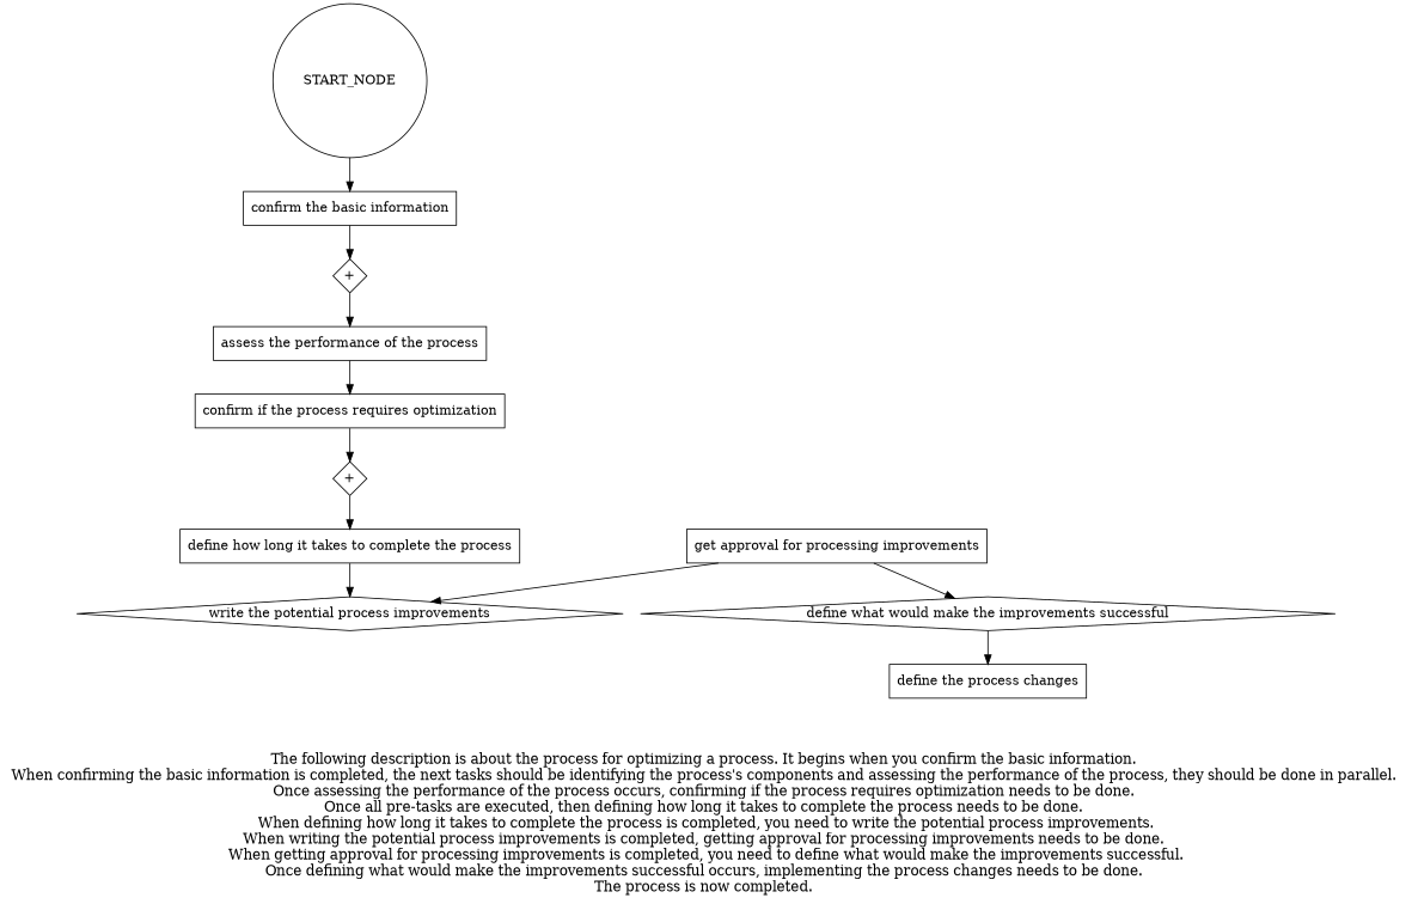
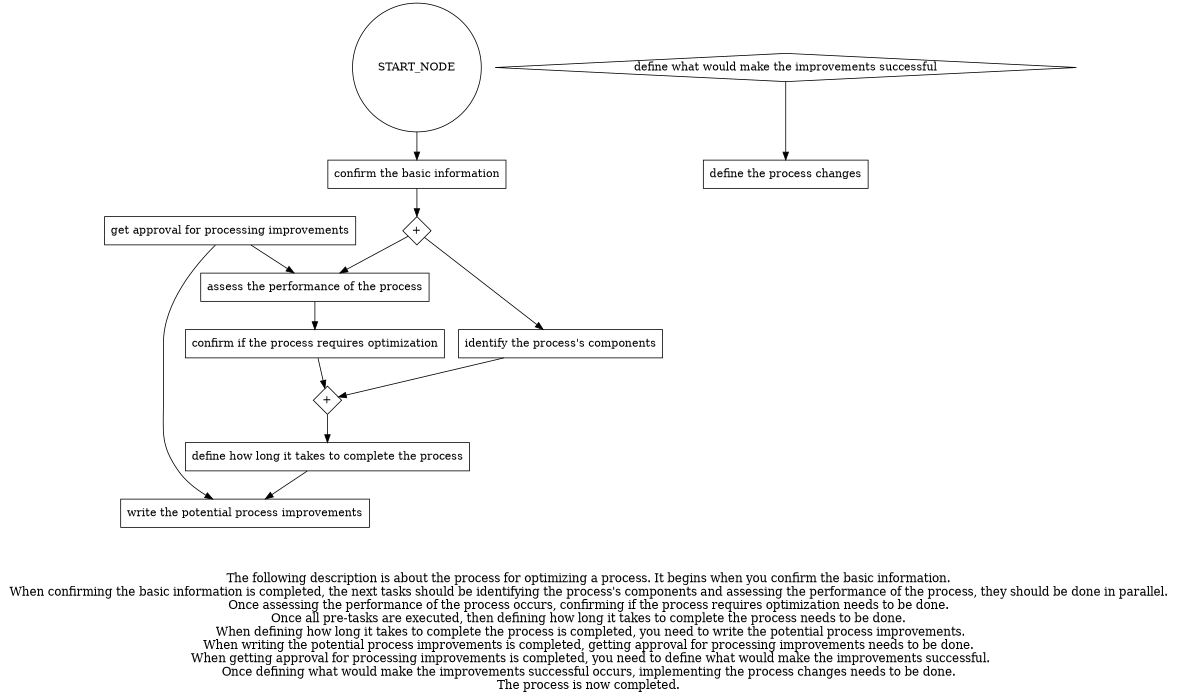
  digraph {
    fontsize=15
    label="\n\n\nThe following description is about the process for optimizing a process. It begins when you confirm the basic information. \nWhen confirming the basic information is completed, the next tasks should be identifying the process's components and assessing the performance of the process, they should be done in parallel. \nOnce assessing the performance of the process occurs, confirming if the process requires optimization needs to be done. \nOnce all pre-tasks are executed, then defining how long it takes to complete the process needs to be done. \nWhen defining how long it takes to complete the process is completed, you need to write the potential process improvements.\nWhen writing the potential process improvements is completed, getting approval for processing improvements needs to be done. \nWhen getting approval for processing improvements is completed, you need to define what would make the improvements successful.\nOnce defining what would make the improvements successful occurs, implementing the process changes needs to be done. \nThe process is now completed. \n"
    rankdir=TB
    node [shape=box]
    "confirm the basic information"
    n2 [fixedsize=true label="+" shape=diamond width=0.5]
+   "identify the process's components"
    "assess the performance of the process"
    n5 [fixedsize=true label="+" shape=diamond width=0.5]
    "confirm if the process requires optimization"
    "define how long it takes to complete the process"
-   "write the potential process improvements" [shape=diamond]
+   "write the potential process improvements"
    "get approval for processing improvements"
    "define what would make the improvements successful" [shape=diamond]
    n11 [label="define the process changes"]
    START_NODE [shape=circle width=0.3]
    subgraph sub_1 {
      "confirm the basic information"
      n2
+     "identify the process's components"
      "assess the performance of the process"
      n5
      "confirm if the process requires optimization"
      "define how long it takes to complete the process"
      "write the potential process improvements"
      "get approval for processing improvements"
      "define what would make the improvements successful"
      n11
    }
    "confirm the basic information" -> n2
+   n2 -> "identify the process's components"
    n2 -> "assess the performance of the process"
+   "identify the process's components" -> n5
    "assess the performance of the process" -> "confirm if the process requires optimization"
    n5 -> "define how long it takes to complete the process"
    "confirm if the process requires optimization" -> n5
    "define how long it takes to complete the process" -> "write the potential process improvements"
    "get approval for processing improvements" -> "write the potential process improvements"
-   "get approval for processing improvements" -> "define what would make the improvements successful"
+   "get approval for processing improvements" -> "assess the performance of the process"
    "define what would make the improvements successful" -> n11
    START_NODE -> "confirm the basic information"
  }
